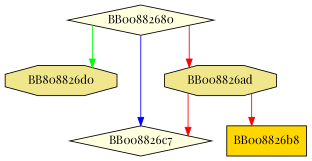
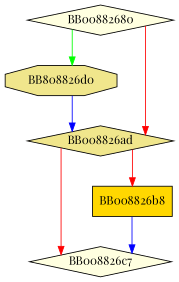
  digraph {
    fontname="Playfair Display"
    splines=ortho
    node [fillcolor=khaki fontname="Playfair Display" shape=octagon style=filled]
    edge [color=red fontname="Playfair Display"]
    n1 [label=BB808826d0]
    BB00882680 [fillcolor=lightyellow shape=diamond]
-   BB008826ad
+   BB008826ad [shape=diamond]
    BB008826c7 [fillcolor=lightyellow shape=diamond]
    BB008826b8 [fillcolor=gold shape=box]
+   n1 -> BB008826ad [color=blue]
    BB00882680 -> n1 [color=green]
    BB00882680 -> BB008826ad
    BB008826ad -> BB008826c7
    BB008826ad -> BB008826b8
-   BB00882680 -> BB008826c7 [color=blue]
+   BB008826b8 -> BB008826c7 [color=blue]
  }
